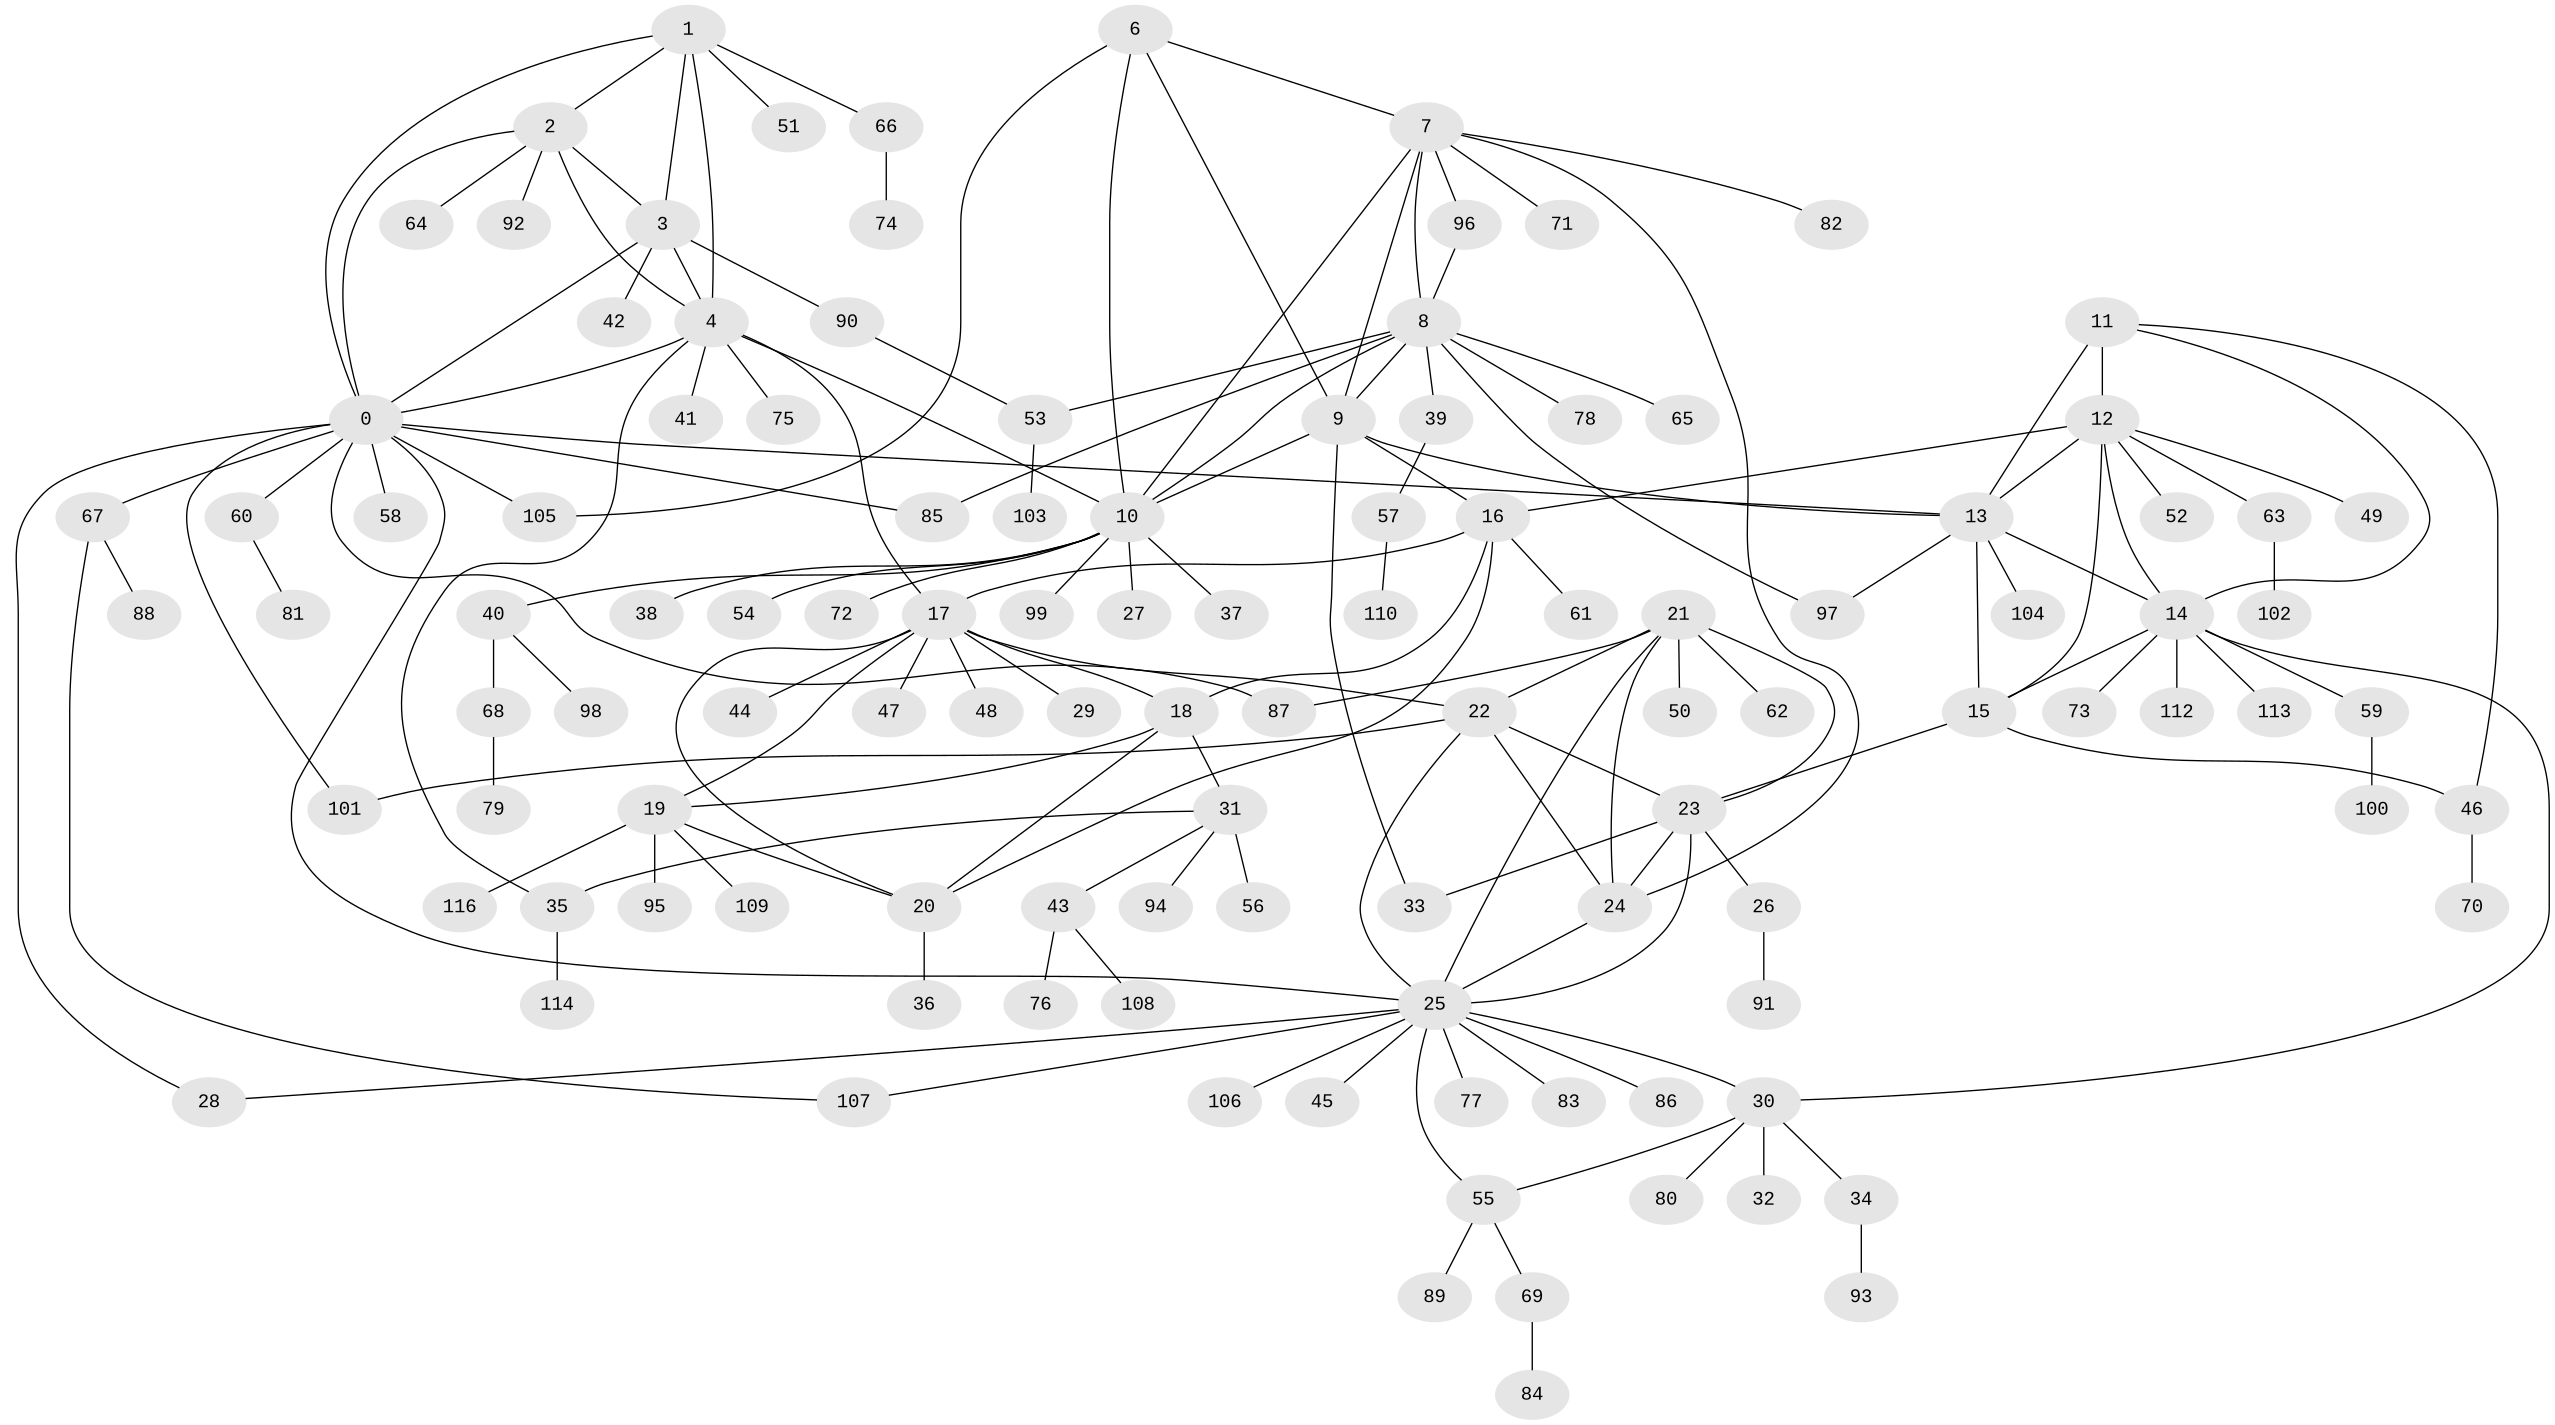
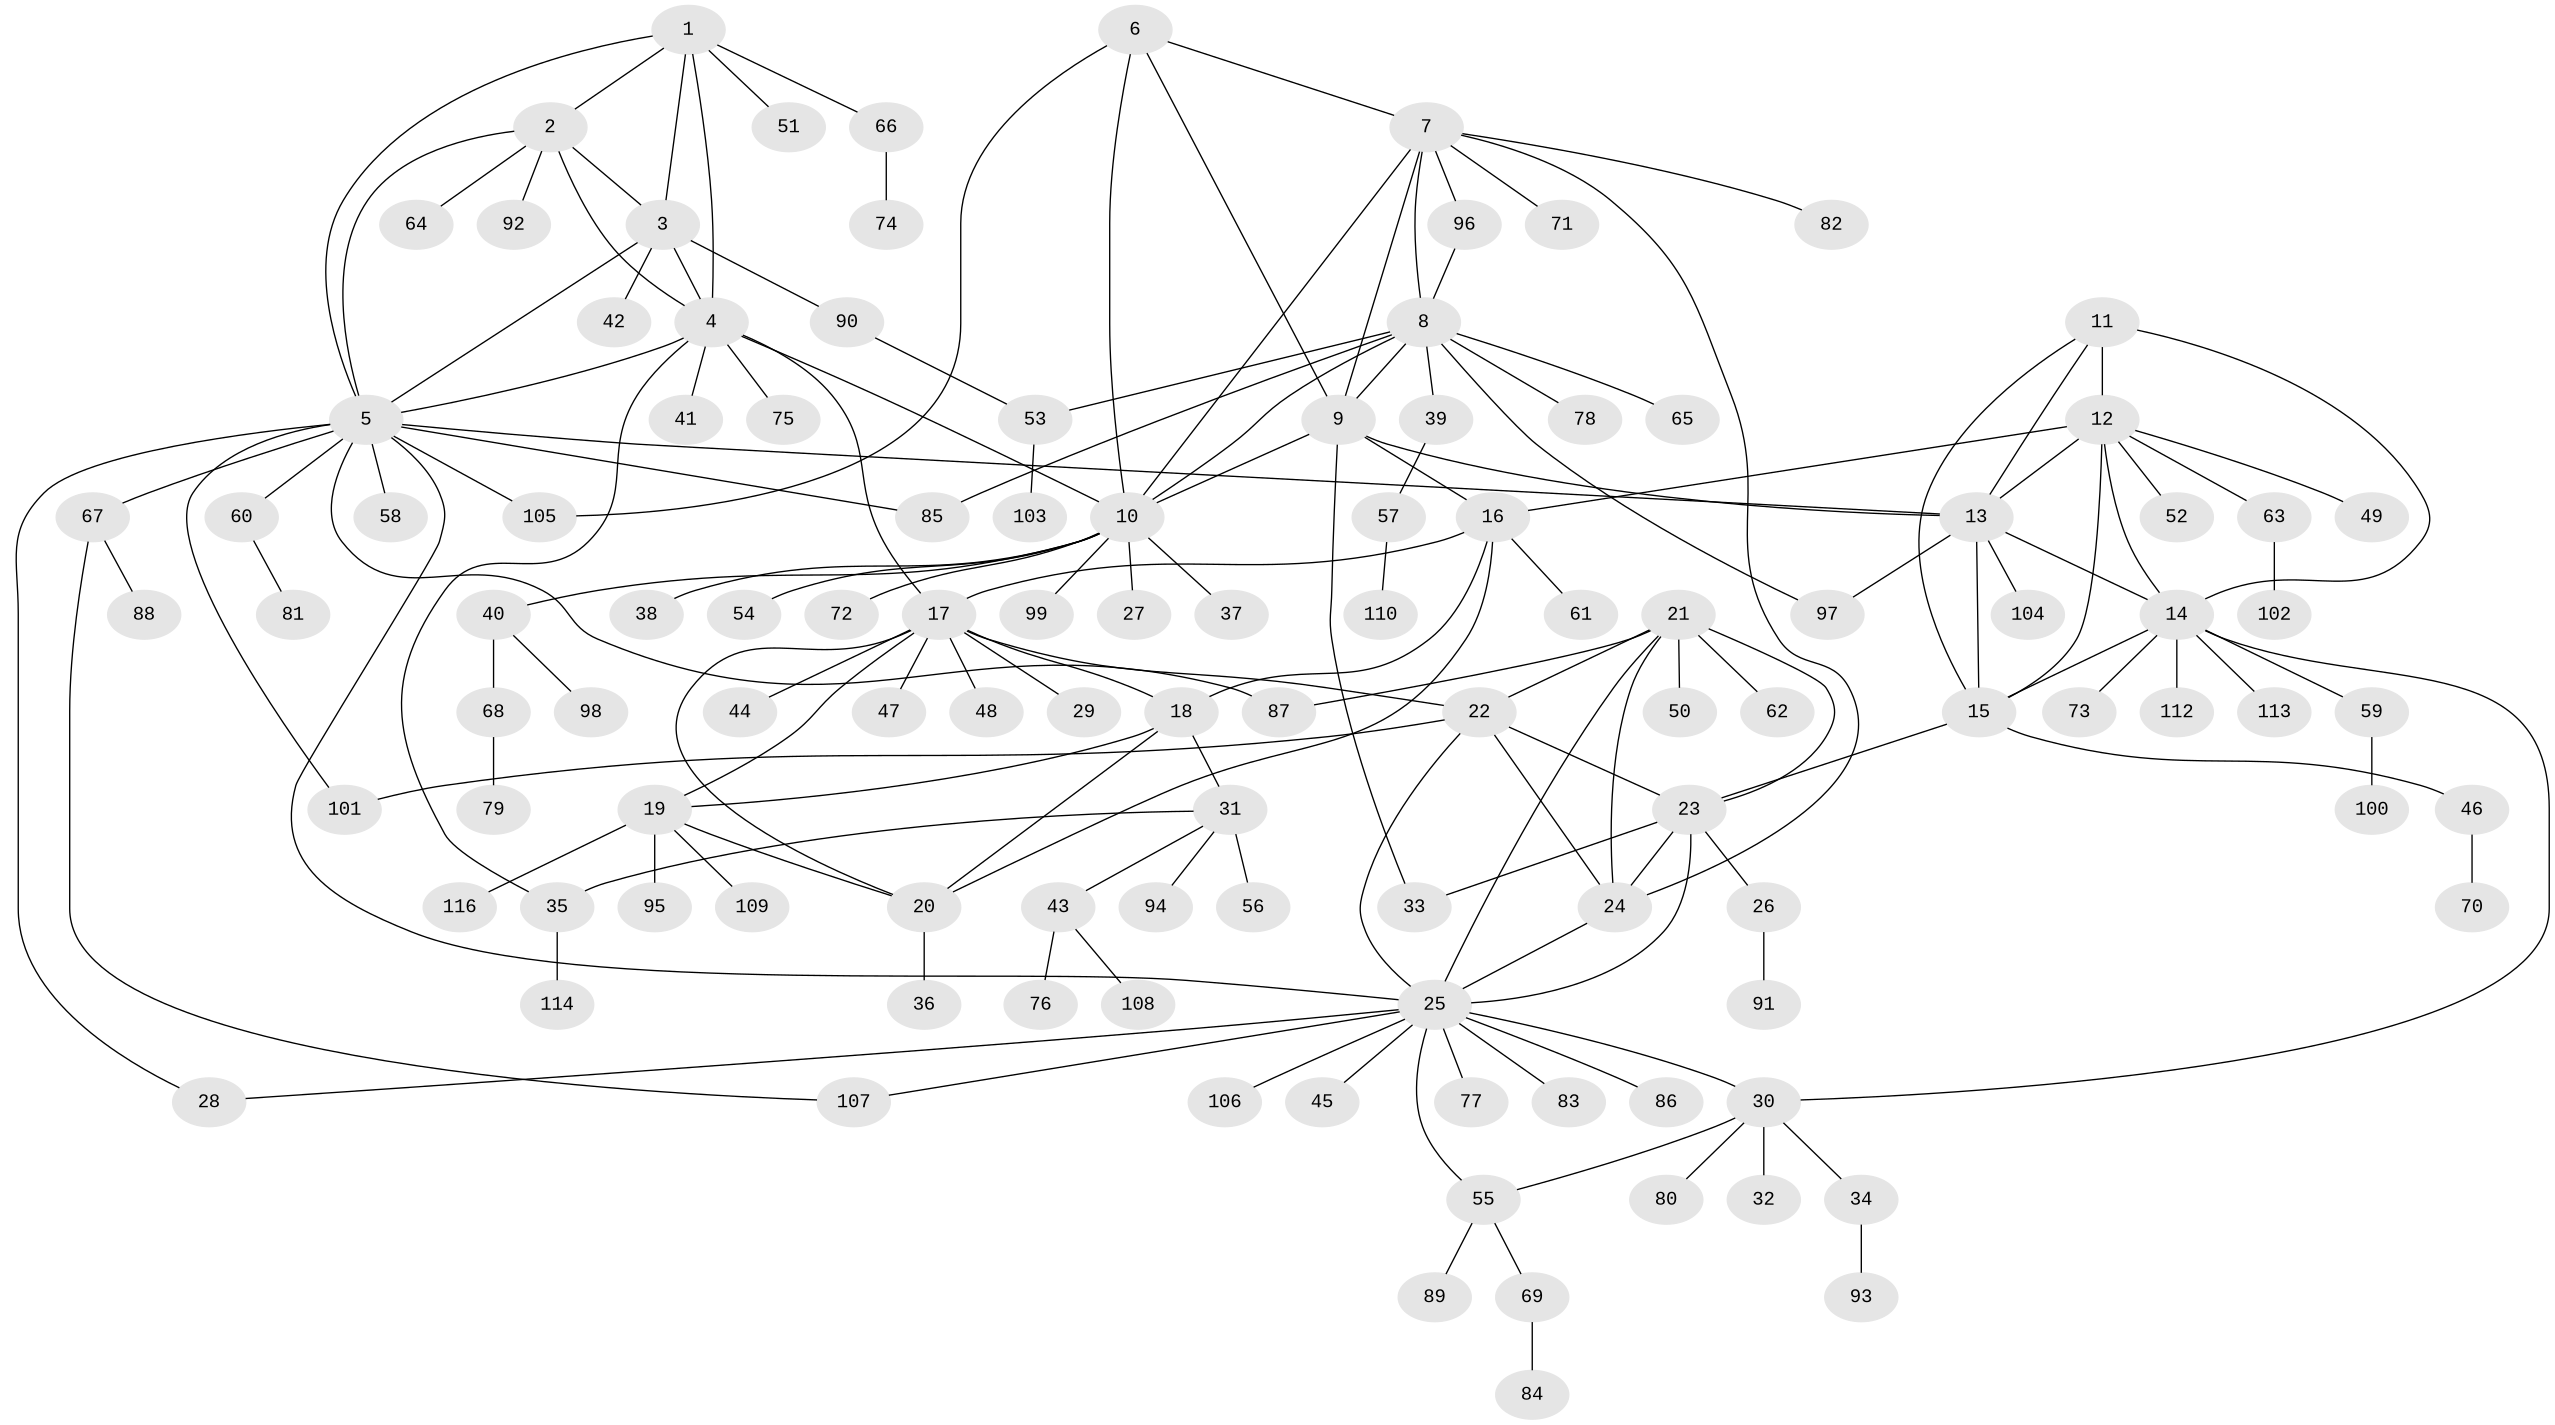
  graph {
    fontname="Liberation Mono"
    node [color=gray90 fontname="Liberation Mono" style=filled]
    edge [fontname="Liberation Mono"]
    1
    2
    3
    4
-   5 [label=0]
+   5
    51
    66
    64
    92
    42
    90
    10
    17
    35
    41
    75
    13
    25
    28
    58
    60
    67
    85
    87
    101
    105
    74
    53
    27
    37
    38
    40
    54
    72
    99
    18
    19
    20
    22
    29
    44
    47
    48
    114
    97
    14
    15
    104
    30
    45
    55
    77
    83
    86
    106
    107
    103
    81
    88
    6
    7
    9
    8
    24
    71
    82
    96
    39
    65
    78
    16
    33
    57
    61
    68
    98
    11
    12
    49
    52
    63
    59
    73
    112
    113
    23
    46
    102
    32
    34
    80
    100
    26
    70
    31
    95
    109
    n98 [label=116]
    36
    43
    56
    94
    21
    50
    62
    91
    69
    89
    93
    76
    108
    110
    79
    84
    1 -- 2
    1 -- 3
    1 -- 4
    1 -- 5
    1 -- 51
    1 -- 66
    2 -- 3
    2 -- 4
    2 -- 5
    2 -- 64
    2 -- 92
    3 -- 4
    3 -- 5
    3 -- 42
    3 -- 90
    4 -- 5
    4 -- 10
    4 -- 17
    4 -- 35
    4 -- 41
    4 -- 75
    5 -- 13
    5 -- 25
    5 -- 28
    5 -- 58
    5 -- 60
    5 -- 67
    5 -- 85
    5 -- 87
    5 -- 101
    5 -- 105
    66 -- 74
    90 -- 53
    10 -- 27
    10 -- 37
    10 -- 38
    10 -- 40
    10 -- 54
    10 -- 72
    10 -- 99
    17 -- 18
    17 -- 19
    17 -- 20
    17 -- 22
    17 -- 29
    17 -- 44
    17 -- 47
    17 -- 48
    35 -- 114
    13 -- 97
    13 -- 14
    13 -- 15
    13 -- 104
    25 -- 28
    25 -- 30
    25 -- 45
    25 -- 55
    25 -- 77
    25 -- 83
    25 -- 86
    25 -- 106
    25 -- 107
    60 -- 81
    67 -- 107
    67 -- 88
    53 -- 103
    40 -- 68
    40 -- 98
    18 -- 19
    18 -- 20
    18 -- 31
    19 -- 20
    19 -- 95
    19 -- 109
    19 -- n98
    20 -- 36
    22 -- 25
    22 -- 101
    22 -- 24
    22 -- 23
    14 -- 15
    14 -- 30
    14 -- 59
    14 -- 73
    14 -- 112
    14 -- 113
    15 -- 23
    15 -- 46
    30 -- 55
    30 -- 32
    30 -- 34
    30 -- 80
    55 -- 69
    55 -- 89
    6 -- 10
    6 -- 105
    6 -- 7
    6 -- 9
    7 -- 10
    7 -- 9
    7 -- 8
    7 -- 24
    7 -- 71
    7 -- 82
    7 -- 96
    9 -- 10
    9 -- 13
    9 -- 16
    9 -- 33
    8 -- 10
    8 -- 85
    8 -- 53
    8 -- 97
    8 -- 9
    8 -- 39
    8 -- 65
    8 -- 78
    24 -- 25
    96 -- 8
    39 -- 57
    16 -- 17
    16 -- 18
    16 -- 20
    16 -- 61
    57 -- 110
    68 -- 79
    11 -- 13
    11 -- 14
-   11 -- 46
+   11 -- 15
    11 -- 12
    12 -- 13
    12 -- 14
    12 -- 15
    12 -- 16
    12 -- 49
    12 -- 52
    12 -- 63
    63 -- 102
    59 -- 100
    23 -- 25
    23 -- 24
    23 -- 33
    23 -- 26
    46 -- 70
    34 -- 93
    26 -- 91
    31 -- 35
    31 -- 43
    31 -- 56
    31 -- 94
    43 -- 76
    43 -- 108
    21 -- 25
    21 -- 87
    21 -- 22
    21 -- 24
    21 -- 23
    21 -- 50
    21 -- 62
    69 -- 84
  }
